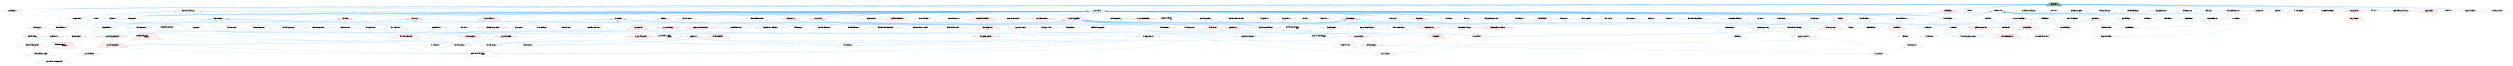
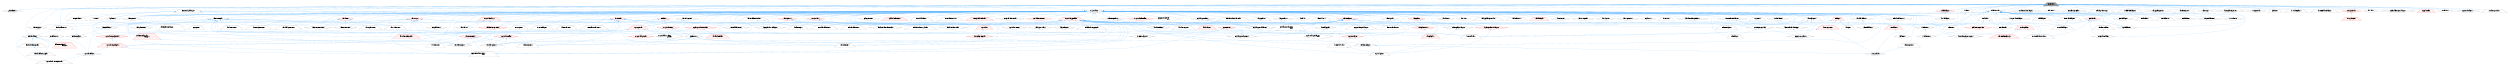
  digraph {
    node [color=grey40 fillcolor=white fontname=Helvetica fontsize=10 shape=diamond style=filled]
    edge [color=steelblue1 dir=back fontname=Helvetica fontsize=10 labelfontname=Helvetica labelfontsize=10 style=solid]
    n1 [color=gray40 fillcolor=grey60 fontcolor=black height=0.2 label="FrameTypes.h" shape=trapezium width=0.4]
    n2 [height=0.2 label="AlignObjectsTool.h" width=0.4]
    n3 [height=0.2 label="CircleTypes.h" shape=trapezium width=0.4]
    n4 [height=0.2 label="ConstructionPlaneMechanic.h" shape=trapezium width=0.4]
    n5 [height=0.2 label="CubeGrid.h" shape=trapezium width=0.4]
    n6 [height=0.2 label="CubeGridTool.h" shape=trapezium width=0.4]
    n7 [height=0.2 label="CurveControlPointsMechanic.h" width=0.4]
    n8 [height=0.2 label="DynamicMesh3.h" width=0.4]
    n9 [height=0.2 label="EmbedSurfacePath.h" width=0.4]
    n10 [height=0.2 label="PolyEditExtrudeActivity.h" width=0.4]
    n11 [height=0.2 label="MeshLocalParam.h" width=0.4]
    n12 [height=0.2 label="MeshTransforms.h" width=0.4]
    n13 [height=0.2 label="GeometrySelectionUtil.h" shape=trapezium width=0.4]
    n14 [height=0.2 label="GeometrySelector.h" width=0.4]
    n15 [height=0.2 label="ShapeDetection3.h" width=0.4]
    n16 [height=0.2 label="UVSelectTool.h" width=0.4]
    n17 [height=0.2 label="EditPivotTool.h" width=0.4]
    n18 [height=0.2 label="ExtrudeBoundaryEdges.h" width=0.4]
    n19 [height=0.2 label="IncrementalMeshDijkstra.h" shape=trapezium width=0.4]
    n20 [height=0.2 label="LineSegmentGenerators.h" shape=trapezium width=0.4]
    n21 [height=0.2 label="MeshAdapterTransforms.h" width=0.4]
    n22 [height=0.2 label="MeshBrushOpBase.h" width=0.4]
    n23 [height=0.2 label="MeshDebugDrawing.h" shape=trapezium width=0.4]
    n24 [height=0.2 label="MeshDijkstra.h" width=0.4]
    n25 [height=0.2 label="MeshSurfacePointSampling.h" width=0.4]
    n26 [height=0.2 label="MultiTransformer.h" width=0.4]
    n27 [height=0.2 label="OrientedBoxTypes.h" width=0.4]
    n28 [height=0.2 label="PatternTool.h" shape=trapezium width=0.4]
    n29 [height=0.2 label="PolyModelingFaceUtil.h" shape=trapezium width=0.4]
    n30 [height=0.2 label="PolygonEdgeMeshGenerator.h" shape=trapezium width=0.4]
    n31 [color=red fillcolor="#FFF0F0" height=0.2 label="QuickTransformer.h" width=0.4]
    n32 [height=0.2 label="RevolveUtil.h" width=0.4]
    n33 [height=0.2 label="SpaceCurveDeformationMechanic.h" width=0.4]
    n34 [color=red fillcolor="#FFF0F0" height=0.2 label="SpatialPhotoSet.h" shape=trapezium width=0.4]
    n35 [color=red fillcolor="#FFF0F0" height=0.2 label="SweepGenerator.h" width=0.4]
    n36 [height=0.2 label="ToolSetupUtil.h" width=0.4]
    n37 [height=0.2 label="TransformMeshesTool.h" width=0.4]
    n38 [height=0.2 label="VolumeToDynamicMesh.h" shape=trapezium width=0.4]
    n39 [color=red fillcolor="#FFF0F0" height=0.2 label="BasePositionSnapSolver3.h" width=0.4]
    n40 [height=0.2 label="DistLine3Circle3.h" width=0.4]
    n41 [height=0.2 label="DrawPolyPathTool.h" shape=trapezium width=0.4]
    n42 [height=0.2 label="ExtractSplineTool.h" shape=trapezium width=0.4]
    n43 [height=0.2 label="MirrorTool.h" shape=trapezium width=0.4]
    n44 [height=0.2 label="PlaneCutTool.h" width=0.4]
    n45 [height=0.2 label="RevolveBoundaryTool.h" shape=trapezium width=0.4]
    n46 [height=0.2 label="BakeMeshAttributeMapsTool.h" width=0.4]
    n47 [height=0.2 label="BakeMeshAttributeMapsTool\lBase.h" shape=trapezium width=0.4]
    n48 [height=0.2 label="BakeMultiMeshAttributeMaps\lTool.h" width=0.4]
    n49 [height=0.2 label="BakeMeshAttributeTool.h" width=0.4]
    n50 [height=0.2 label="BakeMeshAttributeVertexTool.h" width=0.4]
    n51 [height=0.2 label="BakeTransformTool.h" width=0.4]
    n52 [color=red fillcolor="#FFF0F0" height=0.2 label="BaseDynamicMeshComponent.h" width=0.4]
    n53 [color=red fillcolor="#FFF0F0" height=0.2 label="MeshRenderBufferSet.h" shape=trapezium width=0.4]
    n54 [height=0.2 label="KelvinletBrushOp.h" shape=trapezium width=0.4]
    n55 [color=red fillcolor="#FFF0F0" height=0.2 label="BaseMeshProcessingTool.h" shape=trapezium width=0.4]
    n56 [height=0.2 label="CollectSurfacePathMechanic.h" width=0.4]
    n57 [height=0.2 label="CollisionGeometryConversion.h" shape=trapezium width=0.4]
    n58 [height=0.2 label="CombineMeshesTool.h" shape=trapezium width=0.4]
    n59 [height=0.2 label="ComponentCollisionUtil.h" shape=trapezium width=0.4]
    n60 [color=red fillcolor="#FFF0F0" height=0.2 label="ConstrainedMeshDeformer.h" shape=trapezium width=0.4]
    n61 [height=0.2 label="ConstrainedMeshSmoother.h" width=0.4]
    n62 [color=red fillcolor="#FFF0F0" height=0.2 label="ConvexDecomposition3.h" width=0.4]
    n63 [height=0.2 label="DisplaceMeshTool.h" width=0.4]
    n64 [color=red fillcolor="#FFF0F0" height=0.2 label="DynamicAttribute.h" shape=trapezium width=0.4]
    n65 [color=red fillcolor="#FFF0F0" height=0.2 label="DynamicMeshChangeTracker.h" shape=trapezium width=0.4]
    n66 [color=red fillcolor="#FFF0F0" height=0.2 label="DynamicMeshTriangleAttribute.h" width=0.4]
    n67 [color=red fillcolor="#FFF0F0" height=0.2 label="DynamicVertexAttribute.h" width=0.4]
    n68 [height=0.2 label="DynamicVertexSkinWeights\lAttribute.h" width=0.4]
    n69 [color=red fillcolor="#FFF0F0" height=0.2 label="DynamicMeshAABBTree3.h" shape=trapezium width=0.4]
    n70 [height=0.2 label="DynamicMeshUVEditor.h" width=0.4]
    n71 [color=red fillcolor="#FFF0F0" height=0.2 label="MeshBakerCommon.h" width=0.4]
    n72 [color=red fillcolor="#FFF0F0" height=0.2 label="MeshBaseBaker.h" shape=trapezium width=0.4]
    n73 [color=red fillcolor="#FFF0F0" height=0.2 label="MeshImageBakingCache.h" width=0.4]
    n74 [height=0.2 label="MeshInspectorTool.h" shape=trapezium width=0.4]
    n75 [height=0.2 label="MeshPlanarSymmetry.h" width=0.4]
-   n76 [color=red fillcolor="#FFF0F0" height=0.2 label="MeshSurfaceSampler.h" shape=trapezium width=0.4]
+   n76 [color=red fillcolor="#FFF0F0" height=0.2 label="DynamicMesh.h" shape=trapezium width=0.4]
    n77 [color=red fillcolor="#FFF0F0" height=0.2 label="PlaneDistanceFromHitMechanic.h" width=0.4]
    n78 [height=0.2 label="PolyEditPreviewMesh.h" shape=trapezium width=0.4]
    n79 [color=red fillcolor="#FFF0F0" height=0.2 label="RemeshMeshOp.h" shape=trapezium width=0.4]
    n80 [height=0.2 label="RepairOrientation.h" width=0.4]
    n81 [height=0.2 label="SceneGeometrySpatialCache.h" shape=trapezium width=0.4]
    n82 [height=0.2 label="SpatialCurveDistanceMechanic.h" shape=trapezium width=0.4]
    n83 [height=0.2 label="UVEditorTexelDensityTool.h" width=0.4]
    n84 [height=0.2 label="WeldMeshEdgesTool.h" width=0.4]
    n85 [color=red fillcolor="#FFF0F0" height=0.2 label="DynamicMeshEditor.h" width=0.4]
    n86 [color=red fillcolor="#FFF0F0" height=0.2 label="DynamicSubmesh3.h" width=0.4]
    n87 [height=0.2 label="MeshRegionOperator.h" width=0.4]
    n88 [height=0.2 label="MinimalHoleFiller.h" width=0.4]
    n89 [height=0.2 label="FaceGroupUtil.h" width=0.4]
    n90 [color=red fillcolor="#FFF0F0" height=0.2 label="RemoveOccludedTriangles.h" shape=trapezium width=0.4]
    n91 [color=red fillcolor="#FFF0F0" height=0.2 label="DynamicMeshOctree3.h" width=0.4]
    n92 [color=red fillcolor="#FFF0F0" height=0.2 label="DynamicMeshOverlay.h" shape=trapezium width=0.4]
    n93 [height=0.2 label="MeshIndexUtil.h" width=0.4]
    n94 [color=red fillcolor="#FFF0F0" height=0.2 label="MeshRegionBoundaryLoops.h" width=0.4]
    n95 [color=red fillcolor="#FFF0F0" height=0.2 label="DynamicVerticesOctree3.h" width=0.4]
    n96 [color=red fillcolor="#FFF0F0" height=0.2 label="EdgeLoop.h" width=0.4]
    n97 [color=red fillcolor="#FFF0F0" height=0.2 label="MeshBoundaryLoops.h" shape=trapezium width=0.4]
    n98 [height=0.2 label="PolygroupRemesh.h" shape=trapezium width=0.4]
    n99 [height=0.2 label="MeshFaceSelection.h" width=0.4]
    n100 [color=red fillcolor="#FFF0F0" height=0.2 label="EdgeSpan.h" shape=trapezium width=0.4]
    n101 [color=red fillcolor="#FFF0F0" height=0.2 label="GroupTopology.h" width=0.4]
    n102 [height=0.2 label="MeshPaths.h" shape=trapezium width=0.4]
    n103 [height=0.2 label="EditNormalsTool.h" shape=trapezium width=0.4]
    n104 [height=0.2 label="ExtractCollisionGeometry\lTool.h" width=0.4]
    n105 [height=0.2 label="ExtrudeMeshSelectionTool.h" shape=trapezium width=0.4]
    n106 [height=0.2 label="GeodesicPath.h" shape=trapezium width=0.4]
    n107 [height=0.2 label="GeometryCollectionDebugNodes.h" width=0.4]
    n108 [height=0.2 label="GeometryCollectionMakeNodes.h" shape=trapezium width=0.4]
    n109 [height=0.2 label="GeometryCollectionMeshNodes.h" shape=trapezium width=0.4]
    n110 [height=0.2 label="GeometryCollectionNodes.h" width=0.4]
    n111 [height=0.2 label="IntrinsicCorrespondenceUtils.h" width=0.4]
    n112 [height=0.2 label="IntrinsicTriangulationMesh.h" width=0.4]
    n113 [height=0.2 label="LaplacianMatrixAssembly.h" width=0.4]
    n114 [height=0.2 label="MeshAdapterUtil.h" shape=trapezium width=0.4]
    n115 [height=0.2 label="MeshAttributeUtil.h" width=0.4]
    n116 [height=0.2 label="MeshBevel.h" width=0.4]
    n117 [height=0.2 label="MeshConnectedComponents.h" shape=trapezium width=0.4]
    n118 [height=0.2 label="MeshRegionGraph.h" shape=trapezium width=0.4]
    n119 [height=0.2 label="PatchBasedMeshUVGenerator.h" width=0.4]
    n120 [height=0.2 label="MeshConstraintsUtil.h" shape=trapezium width=0.4]
    n121 [height=0.2 label="MeshConvexHull.h" shape=trapezium width=0.4]
    n122 [height=0.2 label="MeshCurvature.h" width=0.4]
    n123 [height=0.2 label="MeshEdgeSelection.h" width=0.4]
    n124 [height=0.2 label="MeshGroupPaintBrushOps.h" shape=trapezium width=0.4]
    n125 [height=0.2 label="MeshIndexMappings.h" width=0.4]
    n126 [height=0.2 label="MeshInflateBrushOps.h" shape=trapezium width=0.4]
    n127 [height=0.2 label="MeshLinearization.h" shape=trapezium width=0.4]
    n128 [height=0.2 label="PrecomputedMeshWeightData.h" width=0.4]
    n129 [height=0.2 label="MeshMeshCut.h" width=0.4]
    n130 [height=0.2 label="MeshMirror.h" width=0.4]
    n131 [height=0.2 label="MeshMoveBrushOps.h" shape=trapezium width=0.4]
    n132 [color=red fillcolor="#FFF0F0" height=0.2 label="MeshNormals.h" width=0.4]
    n133 [height=0.2 label="MeshSculptBrushOps.h" width=0.4]
    n134 [height=0.2 label="MeshSmoothingBrushOps.h" width=0.4]
    n135 [height=0.2 label="MeshParameterizationSolvers.h" shape=trapezium width=0.4]
    n136 [height=0.2 label="MeshPinchBrushOps.h" shape=trapezium width=0.4]
    n137 [height=0.2 label="MeshPlaneBrushOps.h" width=0.4]
    n138 [height=0.2 label="MeshProjectionHull.h" shape=trapezium width=0.4]
    n139 [color=red fillcolor="#FFF0F0" height=0.2 label="MeshRefinerBase.h" shape=trapezium width=0.4]
    n140 [height=0.2 label="MeshSceneAdapter.h" width=0.4]
    n141 [color=red fillcolor="#FFF0F0" height=0.2 label="MeshSharingUtil.h" width=0.4]
    n142 [height=0.2 label="OffsetMeshSelectionTool.h" shape=trapezium width=0.4]
    n143 [height=0.2 label="MeshSimpleShapeApproximation.h" width=0.4]
    n144 [height=0.2 label="MeshSmoothing.h" width=0.4]
    n145 [color=red fillcolor="#FFF0F0" height=0.2 label="MeshTangents.h" width=0.4]
    n146 [height=0.2 label="MeshUDIMClassifier.h" width=0.4]
    n147 [height=0.2 label="MeshUVPacking.h" width=0.4]
    n148 [height=0.2 label="MeshUVTransforms.h" width=0.4]
    n149 [height=0.2 label="MeshVertexPaintBrushOps.h" shape=trapezium width=0.4]
    n150 [height=0.2 label="MeshVertexSelection.h" width=0.4]
    n151 [color=red fillcolor="#FFF0F0" height=0.2 label="MeshWeights.h" width=0.4]
    n152 [color=red fillcolor="#FFF0F0" height=0.2 label="ModelingObjectsCreationAPI.h" shape=trapezium width=0.4]
    n153 [color=red fillcolor="#FFF0F0" height=0.2 label="ModelingOperators.h" width=0.4]
    n154 [height=0.2 label="SetCollisionGeometryTool.h" shape=trapezium width=0.4]
    n155 [color=red fillcolor="#FFF0F0" height=0.2 label="ModelingToolExternalMesh\lUpdateAPI.h" shape=trapezium width=0.4]
    n156 [height=0.2 label="ModelingToolTargetUtil.h" width=0.4]
    n157 [height=0.2 label="OBJMeshUtil.h" width=0.4]
    n158 [color=red fillcolor="#FFF0F0" height=0.2 label="PolygroupSet.h" width=0.4]
    n159 [height=0.2 label="PolygroupsGenerator.h" shape=trapezium width=0.4]
    n160 [height=0.2 label="RecomputeUVsTool.h" shape=trapezium width=0.4]
    n161 [height=0.2 label="UVEditorRecomputeUVsTool.h" shape=trapezium width=0.4]
    n162 [height=0.2 label="PolygroupUtil.h" shape=trapezium width=0.4]
    n163 [height=0.2 label="RemoveOccludedTrianglesTool.h" width=0.4]
    n164 [height=0.2 label="RevolveGenerator.h" width=0.4]
    n165 [color=red fillcolor="#FFF0F0" height=0.2 label="SimpleShapeSet3.h" shape=trapezium width=0.4]
    n166 [height=0.2 label="StoredMeshSelectionUtil.h" width=0.4]
    n167 [color=red fillcolor="#FFF0F0" height=0.2 label="UVToolSelection.h" shape=trapezium width=0.4]
    n168 [color=red fillcolor="#FFF0F0" height=0.2 label="UDynamicMesh.h" width=0.4]
    n169 [height=0.2 label="UVLayoutTool.h" shape=trapezium width=0.4]
    n170 [height=0.2 label="VolumeToMeshTool.h" width=0.4]
    n171 [height=0.2 label="ToolSelectionUtil.h" width=0.4]
    n172 [height=0.2 label="DynamicMeshSelector.h" width=0.4]
    n173 [height=0.2 label="DynamicMeshPolygroupTransformer.h" shape=trapezium width=0.4]
    n174 [height=0.2 label="GeometrySelectionChanges.h" shape=trapezium width=0.4]
    n175 [height=0.2 label="GeometrySelectionManager.h" shape=trapezium width=0.4]
    n176 [color=red fillcolor="#FFF0F0" height=0.2 label="SelectionEditInteractive\lCommand.h" shape=trapezium width=0.4]
    n177 [color=red fillcolor="#FFF0F0" height=0.2 label="MeshSculptToolBase.h" width=0.4]
    n178 [height=0.2 label="DataflowEditorWeightMapPaint\lTool.h" shape=trapezium width=0.4]
    n179 [height=0.2 label="MeshGroupPaintTool.h" shape=trapezium width=0.4]
    n180 [height=0.2 label="MeshVertexPaintTool.h" width=0.4]
    n181 [height=0.2 label="MeshVertexSculptTool.h" width=0.4]
    n182 [height=0.2 label="MeshEraseSculptLayerBrush\lOps.h" shape=trapezium width=0.4]
    n183 [height=0.2 label="StampFalloffs.h" shape=trapezium width=0.4]
    n184 [height=0.2 label="CubeGridBooleanOp.h" shape=trapezium width=0.4]
    n185 [height=0.2 label="UVProjectionOp.h" width=0.4]
    n186 [height=0.2 label="UVProjectionTool.h" width=0.4]
    n187 [height=0.2 label="BoxSphereGenerator.h" shape=trapezium width=0.4]
    n188 [height=0.2 label="CapsuleGenerator.h" width=0.4]
    n189 [color=red fillcolor="#FFF0F0" height=0.2 label="CapsuleTypes.h" width=0.4]
    n190 [height=0.2 label="ContainmentQueries3.h" width=0.4]
    n191 [height=0.2 label="IntersectionQueries3.h" shape=trapezium width=0.4]
    n192 [height=0.2 label="DiTOrientedBox.h" shape=trapezium width=0.4]
    n193 [height=0.2 label="FitOrientedBox2.h" shape=trapezium width=0.4]
    n194 [height=0.2 label="FitOrientedBox3.h" width=0.4]
    n195 [height=0.2 label="GridBoxMeshGenerator.h" shape=trapezium width=0.4]
    n196 [height=0.2 label="IntrRay3OrientedBox3.h" width=0.4]
    n197 [height=0.2 label="MinVolumeBox3.h" width=0.4]
    n198 [height=0.2 label="MinimalBoxMeshGenerator.h" width=0.4]
    n199 [height=0.2 label="SphereGenerator.h" shape=trapezium width=0.4]
    n200 [color=red fillcolor="#FFF0F0" height=0.2 label="QuickAxisRotator.h" shape=trapezium width=0.4]
    n1 -> n2
    n1 -> n3
    n1 -> n4
    n1 -> n5
    n1 -> n6
    n1 -> n7
    n1 -> n8
    n1 -> n9
    n1 -> n10
    n1 -> n11
    n1 -> n12
    n1 -> n13
    n1 -> n14
    n1 -> n15
    n1 -> n16
    n1 -> n17
    n1 -> n18
    n1 -> n19
    n1 -> n20
    n1 -> n21
    n1 -> n22
    n1 -> n23
    n1 -> n24
    n1 -> n25
    n1 -> n26
    n1 -> n27
    n1 -> n28
    n1 -> n29
    n1 -> n30
    n1 -> n31
    n1 -> n32
    n1 -> n33
    n1 -> n34
    n1 -> n35
    n1 -> n36
    n1 -> n37
    n1 -> n38
    n3 -> n39
    n3 -> n40
    n4 -> n41
    n4 -> n42
    n4 -> n43
    n4 -> n44
    n4 -> n45
    n5 -> n6
    n8 -> n12
    n8 -> n15
    n8 -> n44
    n8 -> n46
    n8 -> n47
    n8 -> n48
    n8 -> n49
    n8 -> n50
    n8 -> n51
    n8 -> n52
    n8 -> n53
    n8 -> n54
    n8 -> n55
    n8 -> n56
    n8 -> n57
    n8 -> n58
    n8 -> n59
    n8 -> n60
    n8 -> n61
    n8 -> n62
    n8 -> n63
    n8 -> n64
    n8 -> n65
    n8 -> n66
    n8 -> n67
    n8 -> n68
    n8 -> n69
    n8 -> n70
    n8 -> n71
    n8 -> n72
    n8 -> n73
    n8 -> n74
    n8 -> n75
    n8 -> n76
    n8 -> n77
    n8 -> n78
    n8 -> n79
    n8 -> n80
    n8 -> n81
    n8 -> n82
    n8 -> n83
    n8 -> n84
    n8 -> n85
    n8 -> n86
    n8 -> n87
    n8 -> n88
    n8 -> n89
    n8 -> n90
    n8 -> n91
    n8 -> n92
    n8 -> n93
    n8 -> n94
    n8 -> n95
    n8 -> n96
    n8 -> n97
    n8 -> n98
    n8 -> n99
    n8 -> n100
    n8 -> n101
    n8 -> n102
    n8 -> n103
    n8 -> n104
    n8 -> n105
    n8 -> n106
    n8 -> n107
    n8 -> n108
    n8 -> n109
    n8 -> n110
    n8 -> n111
    n8 -> n112
    n8 -> n113
    n8 -> n114
    n8 -> n115
    n8 -> n116
    n8 -> n117
    n8 -> n118
    n8 -> n119
    n8 -> n120
    n8 -> n121
    n8 -> n122
    n8 -> n123
    n8 -> n124
    n8 -> n125
    n8 -> n126
    n8 -> n127
    n8 -> n128
    n8 -> n129
    n8 -> n130
    n8 -> n131
    n8 -> n132
    n8 -> n133
    n8 -> n134
    n8 -> n135
    n8 -> n136
    n8 -> n137
    n8 -> n138
    n8 -> n139
    n8 -> n140
    n8 -> n141
    n8 -> n142
    n8 -> n143
    n8 -> n144
    n8 -> n145
    n8 -> n146
    n8 -> n147
    n8 -> n148
    n8 -> n149
    n8 -> n150
    n8 -> n151
    n8 -> n152
    n8 -> n153
    n8 -> n154
    n8 -> n155
    n8 -> n156
    n8 -> n157
    n8 -> n158
    n8 -> n159
    n8 -> n160
    n8 -> n161
    n8 -> n162
    n8 -> n163
    n8 -> n164
    n8 -> n165
    n8 -> n166
    n8 -> n167
    n8 -> n168
    n8 -> n169
    n8 -> n170
    n13 -> n14
    n13 -> n171
    n14 -> n172
    n14 -> n173
    n14 -> n174
    n14 -> n175
    n14 -> n176
    n22 -> n54
    n22 -> n124
    n22 -> n126
    n22 -> n131
    n22 -> n133
    n22 -> n134
    n22 -> n136
    n22 -> n137
    n22 -> n149
    n22 -> n177
    n22 -> n178
    n22 -> n179
    n22 -> n180
    n22 -> n181
    n22 -> n182
    n22 -> n183
    n27 -> n3
    n27 -> n6
    n27 -> n15
    n27 -> n57
    n27 -> n154
    n27 -> n165
    n27 -> n184
    n27 -> n185
    n27 -> n186
    n27 -> n187
    n27 -> n188
    n27 -> n189
    n27 -> n190
    n27 -> n191
    n27 -> n192
    n27 -> n193
    n27 -> n194
    n27 -> n195
    n27 -> n196
    n27 -> n197
    n27 -> n198
    n27 -> n199
    n31 -> n200
    n35 -> n164
    n47 -> n46
    n47 -> n48
    n49 -> n47
    n49 -> n50
    n52 -> n53
    n52 -> n177
    n56 -> n41
    n64 -> n65
    n64 -> n66
    n64 -> n67
    n64 -> n68
    n65 -> n172
    n65 -> n178
    n66 -> n65
    n69 -> n6
    n69 -> n46
    n69 -> n50
    n69 -> n56
    n69 -> n70
    n69 -> n71
    n69 -> n72
    n69 -> n73
    n69 -> n74
    n69 -> n75
    n69 -> n76
    n69 -> n77
    n69 -> n78
    n69 -> n79
    n69 -> n80
    n69 -> n81
    n69 -> n82
    n69 -> n83
    n69 -> n84
    n69 -> n172
    n69 -> n178
    n69 -> n179
    n69 -> n180
    n69 -> n181
    n71 -> n72
    n76 -> n73
    n77 -> n41
    n78 -> n41
    n82 -> n41
    n85 -> n86
    n85 -> n89
    n85 -> n90
    n86 -> n78
    n86 -> n87
    n87 -> n88
    n89 -> n74
    n89 -> n87
    n89 -> n179
    n89 -> n180
    n91 -> n178
    n91 -> n179
    n91 -> n180
    n91 -> n181
    n92 -> n65
    n92 -> n93
    n92 -> n94
    n96 -> n85
    n96 -> n94
    n96 -> n97
    n96 -> n99
    n97 -> n88
    n97 -> n98
    n99 -> n9
    n100 -> n97
    n100 -> n101
    n100 -> n102
    n101 -> n10
    n101 -> n98
    n101 -> n178
    n111 -> n112
    n112 -> n106
    n112 -> n113
    n117 -> n118
    n117 -> n119
    n120 -> n88
    n122 -> n71
    n125 -> n64
    n125 -> n85
    n127 -> n113
    n127 -> n128
    n128 -> n113
    n132 -> n11
    n132 -> n63
    n132 -> n87
    n132 -> n90
    n132 -> n98
    n132 -> n126
    n132 -> n131
    n132 -> n133
    n132 -> n134
    n132 -> n178
    n132 -> n179
    n132 -> n180
    n132 -> n181
    n140 -> n48
    n141 -> n84
    n141 -> n105
    n141 -> n142
    n145 -> n71
    n145 -> n72
    n150 -> n123
    n151 -> n124
    n151 -> n126
    n151 -> n131
    n151 -> n133
    n151 -> n134
    n151 -> n149
    n153 -> n6
    n153 -> n45
    n153 -> n46
    n153 -> n47
    n153 -> n48
    n153 -> n50
    n153 -> n79
    n153 -> n84
    n153 -> n154
    n153 -> n184
    n153 -> n185
    n155 -> n181
    n156 -> n46
    n156 -> n50
    n158 -> n13
    n158 -> n74
    n158 -> n83
    n158 -> n89
    n158 -> n103
    n158 -> n119
    n158 -> n154
    n158 -> n159
    n158 -> n160
    n158 -> n161
    n158 -> n179
    n158 -> n180
    n158 -> n181
    n165 -> n57
    n165 -> n143
    n165 -> n152
    n166 -> n167
    n167 -> n16
    n168 -> n52
    n168 -> n107
    n168 -> n108
    n168 -> n110
    n172 -> n173
    n174 -> n175
    n177 -> n54
    n177 -> n178
    n177 -> n179
    n177 -> n180
    n177 -> n181
    n180 -> n178
    n185 -> n186
    n189 -> n15
    n189 -> n57
    n189 -> n154
    n189 -> n165
    n189 -> n190
    n189 -> n191
    n191 -> n190
    n195 -> n187
  }
